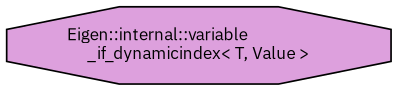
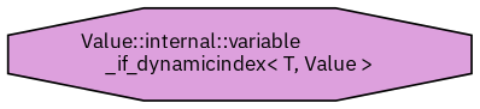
  digraph {
    rankdir=LR
    fontname="IBM Plex Sans"
-   n1 [color=black fillcolor=plum fontname="IBM Plex Sans" fontsize=10 height=0.2 label="Eigen::internal::variable\l_if_dynamicindex\< T, Value \>" shape=octagon style=filled width=0.4]
+   n1 [color=black fillcolor=plum fontname="IBM Plex Sans" fontsize=10 height=0.2 label="Value::internal::variable\l_if_dynamicindex\< T, Value \>" shape=octagon style=filled width=0.4]
  }
